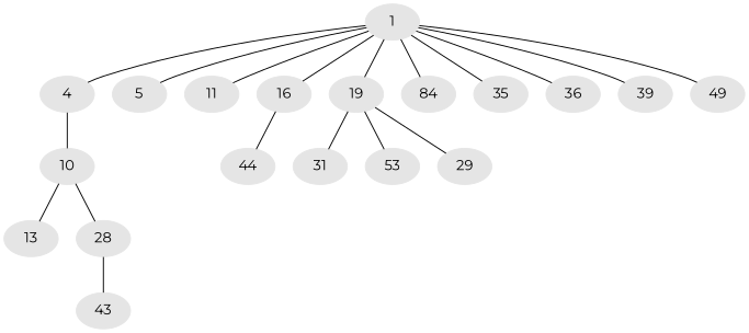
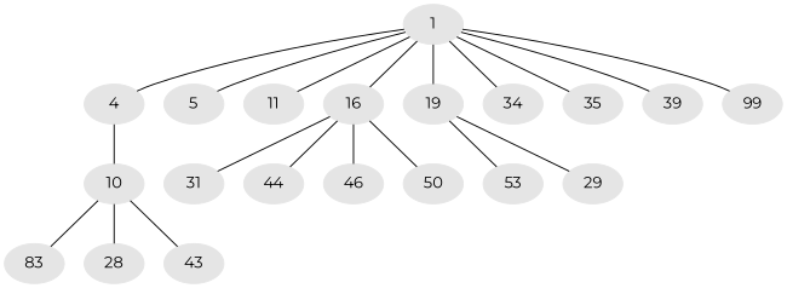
  graph {
    fontname=Montserrat
    node [color=gray90 fontname=Montserrat style=filled]
    edge [fontname=Montserrat]
    1 [super="+2+3"]
    4 [super="+27+30+7"]
    5
    11 [super="+52"]
    16 [super="+24+17"]
    19 [super="+41+22"]
-   34 [super="+38" label=84]
+   34 [super="+38"]
    35
-   36 [super="+42"]
    39
-   49
+   49 [label=99]
    10 [super="+26+25+15+12+37"]
    31
    44 [super="+54"]
+   46 [super="+47"]
+   50 [super="+57"]
    53
    29
-   13
+   13 [label=83]
    28 [super="+55+45"]
    43
    1 -- 4
    1 -- 5
    1 -- 11
    1 -- 16
    1 -- 19
    1 -- 34
    1 -- 35
-   1 -- 36
    1 -- 39
    1 -- 49
    4 -- 10
-   19 -- 31
+   16 -- 31
    16 -- 44
+   16 -- 46
+   16 -- 50
    19 -- 53
    19 -- 29
    10 -- 13
    10 -- 28
-   28 -- 43
+   10 -- 43
  }
